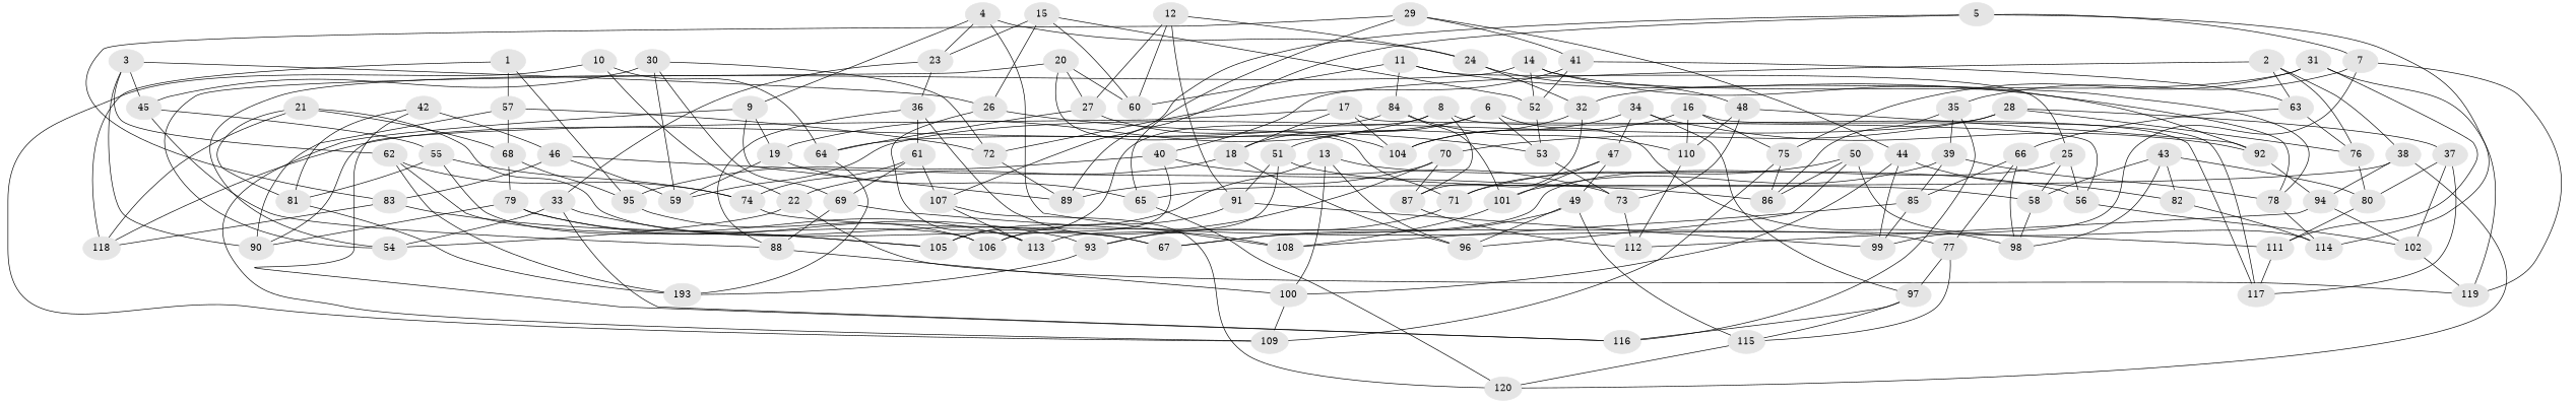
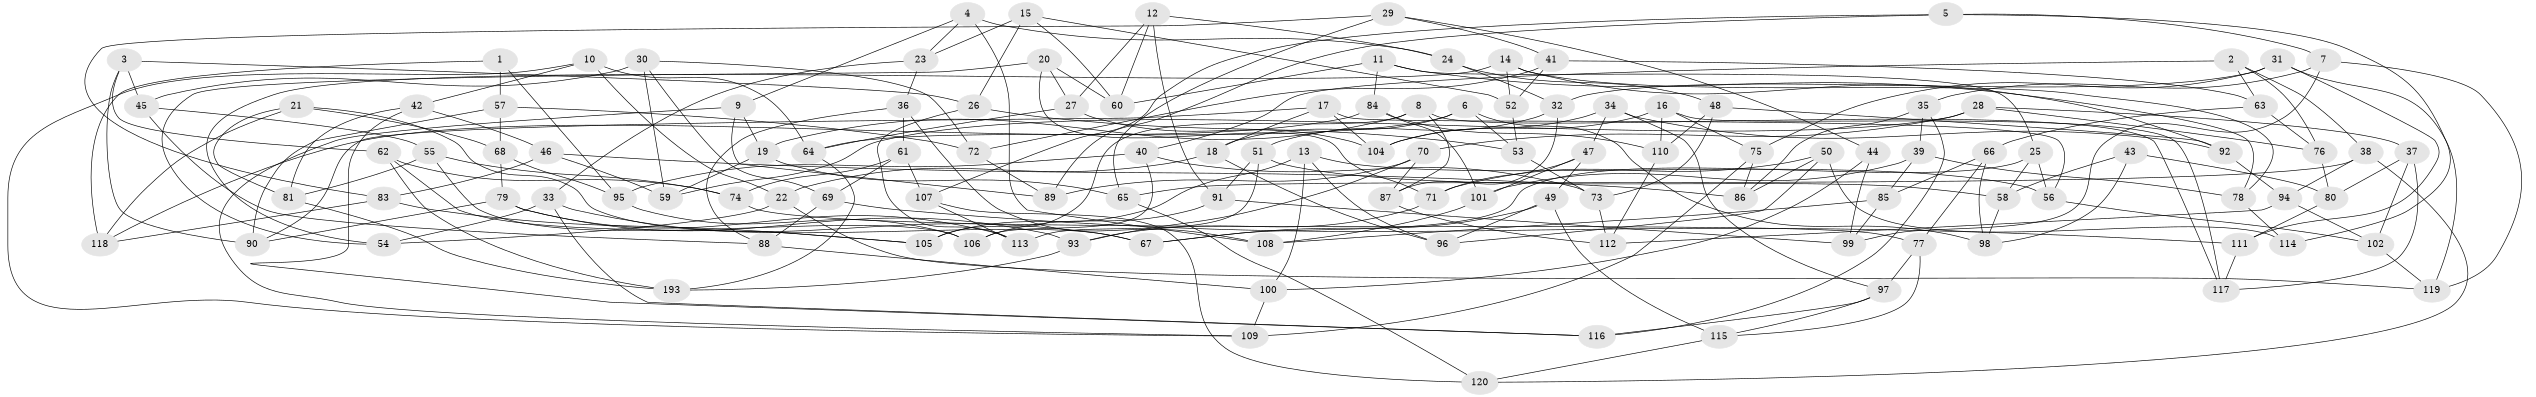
  graph {
    node [color=gray90 style=filled]
    1
    57
    95
    118
    90
    68
    72
-   82
    114
    106
    2
    38
    40
    63
    76
    65
    94
    120
    73
    66
    80
    3
    26
    45
    62
    53
    113
    88
    55
    105
    74
    n32 [label=193]
    4
    9
    23
    24
    108
    89
    19
    109
    33
    36
    32
    48
    5
    7
    107
    35
    99
    119
    6
    18
    64
    98
    22
    96
    116
    39
    86
    8
    87
    117
    59
    112
    10
    42
    54
    81
    46
    11
    25
    60
    78
    84
    56
    67
    58
    110
    101
    12
    27
    91
    104
    13
    100
    102
    14
    52
    92
    15
    16
    75
    17
    20
    71
    93
    21
    79
    61
    51
    28
    37
    70
    29
    41
    44
    83
    30
    69
    111
    31
    34
    47
    97
    49
    115
    85
    43
    50
    77
    1 -- 57
    1 -- 95
    1 -- 118
    57 -- 90
    57 -- 68
    57 -- 72
    95 -- 106
    68 -- 95
    68 -- 79
    72 -- 89
-   82 -- 114
    2 -- 38
    2 -- 40
    2 -- 63
    2 -- 76
    38 -- 65
    38 -- 94
    38 -- 120
    40 -- 95
    40 -- 106
    40 -- 73
    63 -- 76
    63 -- 66
    76 -- 80
    65 -- 120
    94 -- 112
    94 -- 102
    73 -- 112
    66 -- 98
    66 -- 85
    66 -- 77
    80 -- 111
    3 -- 90
    3 -- 26
    3 -- 45
    3 -- 62
    26 -- 53
    26 -- 113
    45 -- 88
    45 -- 55
    62 -- 105
    62 -- 74
    62 -- n32
    53 -- 73
    88 -- 100
    55 -- 106
    55 -- 74
    55 -- 81
    74 -- 77
    4 -- 9
    4 -- 23
    4 -- 24
    4 -- 108
    9 -- 89
    9 -- 19
    9 -- 109
    23 -- 33
    23 -- 36
    24 -- 32
    24 -- 48
    19 -- 65
    19 -- 59
    33 -- 116
    33 -- 54
    33 -- 67
    36 -- 88
    36 -- 108
    36 -- 61
    32 -- 87
    32 -- 51
    48 -- 73
    48 -- 110
    48 -- 92
    5 -- 114
    5 -- 89
    5 -- 7
    5 -- 107
    7 -- 35
    7 -- 99
    7 -- 119
    107 -- 120
    107 -- 113
    35 -- 116
    35 -- 39
    35 -- 86
    6 -- 53
    6 -- 18
    6 -- 64
    6 -- 98
    18 -- 22
    18 -- 96
    64 -- n32
    22 -- 119
    22 -- 54
    39 -- 78
    39 -- 101
    39 -- 85
    8 -- 105
    8 -- 19
    8 -- 87
    8 -- 117
    87 -- 112
    10 -- 109
    10 -- 64
    10 -- 22
+   10 -- 42
    42 -- 116
    42 -- 81
    42 -- 46
    81 -- n32
    46 -- 86
    46 -- 59
    46 -- 83
    11 -- 25
    11 -- 60
    11 -- 78
    11 -- 84
    25 -- 56
    25 -- 67
    25 -- 58
    78 -- 114
    84 -- 118
    84 -- 110
    84 -- 101
    56 -- 102
    58 -- 98
    110 -- 112
    101 -- 108
    12 -- 24
    12 -- 60
    12 -- 27
    12 -- 91
    27 -- 64
    27 -- 104
    91 -- 106
    91 -- 99
    13 -- 105
    13 -- 96
    13 -- 56
    13 -- 100
    100 -- 109
    102 -- 119
    14 -- 54
    14 -- 78
    14 -- 52
    14 -- 92
    52 -- 53
    92 -- 94
    15 -- 26
    15 -- 23
    15 -- 60
    15 -- 52
    16 -- 117
    16 -- 110
    16 -- 104
    16 -- 75
    75 -- 109
    75 -- 86
    17 -- 90
    17 -- 18
    17 -- 56
    17 -- 104
    20 -- 54
    20 -- 60
    20 -- 27
    20 -- 71
    71 -- 93
    93 -- n32
    21 -- 118
    21 -- 68
    21 -- 81
    21 -- 67
    79 -- 90
    79 -- 113
    79 -- 93
    61 -- 74
    61 -- 107
    61 -- 69
    51 -- 113
    51 -- 58
    51 -- 91
    28 -- 76
    28 -- 59
    28 -- 37
    28 -- 70
    37 -- 80
    37 -- 117
    37 -- 102
    70 -- 89
    70 -- 87
    70 -- 93
    29 -- 65
    29 -- 41
    29 -- 44
    29 -- 83
    41 -- 72
    41 -- 63
    41 -- 52
-   44 -- 82
    44 -- 99
    44 -- 100
    83 -- 118
    83 -- 105
    30 -- 72
    30 -- 45
    30 -- 59
    30 -- 69
    69 -- 88
    69 -- 111
    111 -- 117
    31 -- 32
    31 -- 119
    31 -- 75
    31 -- 111
    34 -- 104
    34 -- 92
    34 -- 47
    34 -- 97
    47 -- 101
    47 -- 71
    47 -- 49
    97 -- 116
    97 -- 115
    49 -- 96
    49 -- 67
    49 -- 115
    115 -- 120
    85 -- 108
    85 -- 99
-   43 -- 82
    43 -- 80
    43 -- 98
    43 -- 58
    50 -- 114
    50 -- 96
    50 -- 86
    50 -- 71
    77 -- 97
    77 -- 115
  }
